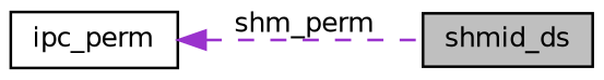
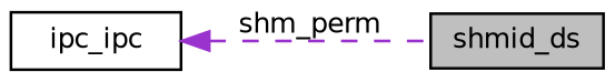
  digraph {
    rankdir=LR
    node [color=black fontname=Helvetica fontsize=10 shape=record style=filled]
    n1 [fillcolor=grey75 fontcolor=black height=0.2 label=shmid_ds width=0.4]
-   n2 [fillcolor=white height=0.2 label=ipc_perm width=0.4]
+   n2 [fillcolor=white height=0.2 label=ipc_ipc width=0.4]
    n2 -> n1 [color=darkorchid3 dir=back fontname=Helvetica fontsize=10 label=" shm_perm" labelfontname=Helvetica labelfontsize=10 style=dashed]
  }
